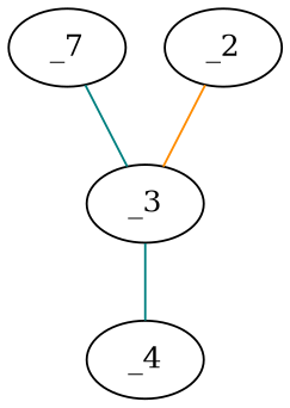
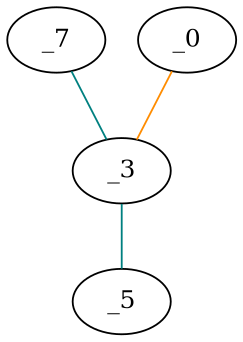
  graph {
    node [shape=ellipse]
    edge [color=teal]
    n1 [label=_7 x=0.676418 y=2.60899]
    _3 [x=2.40764 y=-0.232668]
-   _4 [x=1.02932 y=1.26833]
-   _2 [x=2.59543 y=3.22438]
+   _4 [x=1.02932 y=1.26833 label=_5]
+   _2 [x=2.59543 y=3.22438 label=_0]
    n1 -- _3
    _3 -- _4
    _2 -- _3 [color=darkorange]
  }
